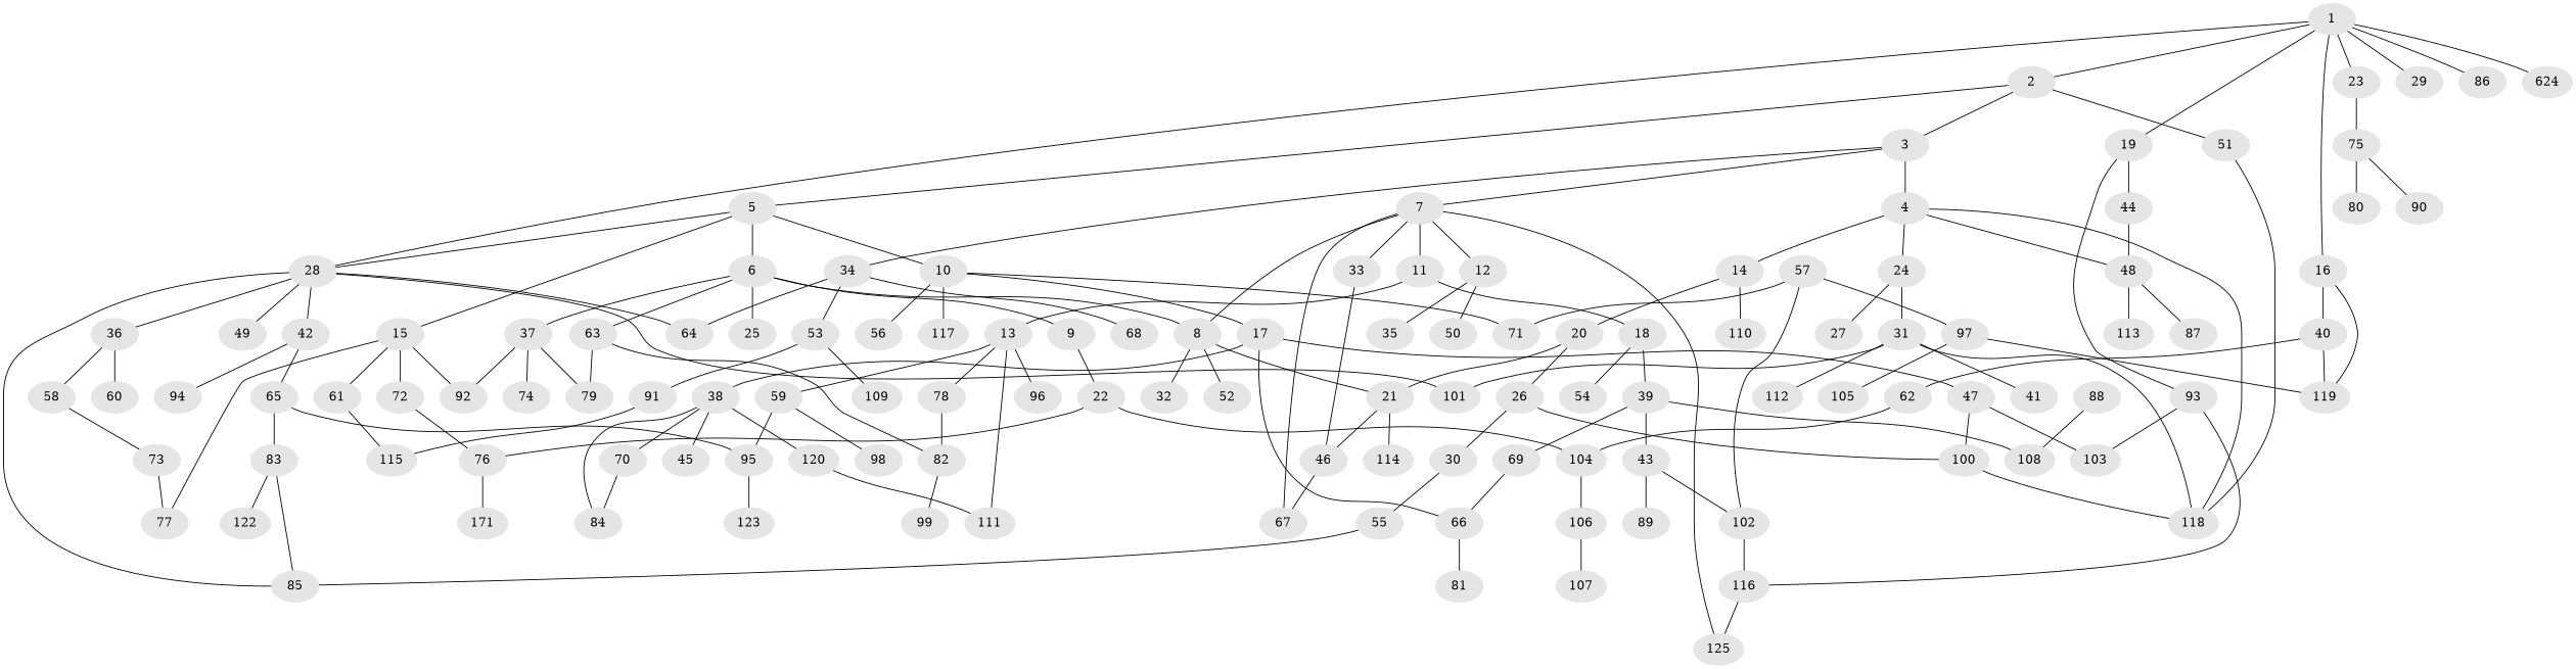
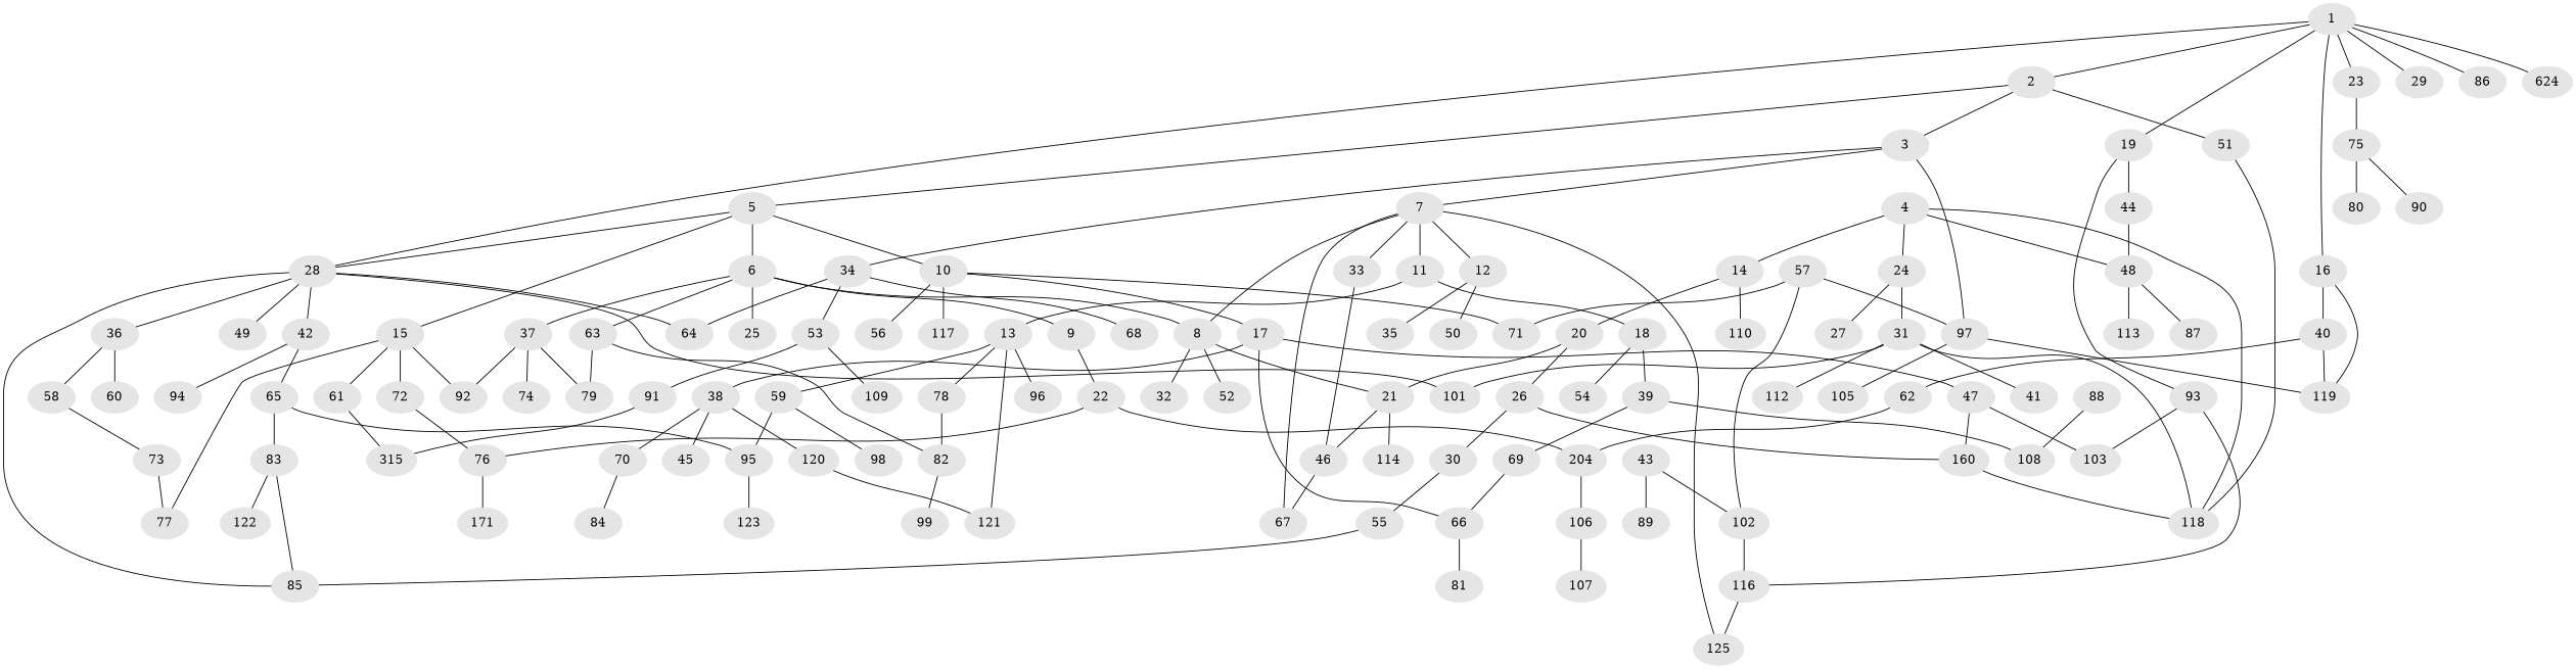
  graph {
    node [color=gray90 style=filled]
    1
    2
    16
    19
    23
    28
    29
    86
    n9 [label=624]
    3
    5
    51
    40
    119
    44
    93
    75
    36
    42
    49
    64
    85
    101
    4
    7
    34
    6
    10
    15
    118
    14
    24
    48
    8
    11
    12
    33
    67
    125
    53
    68
    20
    110
    27
    31
    87
    113
    9
    25
    37
    63
    17
    56
    71
    117
    61
    72
    77
    92
    21
    32
    52
    22
    74
    79
    82
    13
    18
    35
    50
    46
    114
    76
-   104
+   104 [label=204]
    38
    47
    66
    59
    78
    96
-   121 [label=111]
+   121
    39
    54
    95
    98
    26
-   115
+   115 [label=315]
    62
    45
    70
    84
    120
-   100
+   100 [label=160]
    103
    81
    43
    69
    108
    116
    30
    n101 [label=171]
    106
    80
    90
    41
    112
    55
    58
    60
    65
    94
    91
    109
    57
    97
    102
    73
    89
    83
    88
    105
    123
    99
    122
    107
    1 -- 2
    1 -- 16
    1 -- 19
    1 -- 23
    1 -- 28
    1 -- 29
    1 -- 86
    1 -- n9
    2 -- 3
    2 -- 5
    2 -- 51
    16 -- 40
    16 -- 119
    19 -- 44
    19 -- 93
    23 -- 75
    28 -- 36
    28 -- 42
    28 -- 49
    28 -- 64
    28 -- 85
    28 -- 101
-   3 -- 4
+   3 -- 97
    3 -- 7
    3 -- 34
    5 -- 28
    5 -- 6
    5 -- 10
    5 -- 15
    51 -- 118
    40 -- 119
    40 -- 62
    44 -- 48
    93 -- 103
    93 -- 116
    75 -- 80
    75 -- 90
    36 -- 58
    36 -- 60
    42 -- 65
    42 -- 94
    4 -- 118
    4 -- 14
    4 -- 24
    4 -- 48
    7 -- 8
    7 -- 11
    7 -- 12
    7 -- 33
    7 -- 67
    7 -- 125
    34 -- 64
    34 -- 53
    34 -- 68
    6 -- 8
    6 -- 9
    6 -- 25
    6 -- 37
    6 -- 63
    10 -- 17
    10 -- 56
    10 -- 71
    10 -- 117
    15 -- 61
    15 -- 72
    15 -- 77
    15 -- 92
    14 -- 20
    14 -- 110
    24 -- 27
    24 -- 31
    48 -- 87
    48 -- 113
    8 -- 21
    8 -- 32
    8 -- 52
    11 -- 13
    11 -- 18
    12 -- 35
    12 -- 50
    33 -- 46
    53 -- 91
    53 -- 109
    20 -- 21
    20 -- 26
    31 -- 101
    31 -- 118
    31 -- 41
    31 -- 112
    9 -- 22
    37 -- 92
    37 -- 74
    37 -- 79
    63 -- 79
    63 -- 82
    17 -- 38
    17 -- 47
    17 -- 66
    61 -- 115
    72 -- 76
    21 -- 46
    21 -- 114
    22 -- 76
    22 -- 104
    82 -- 99
    13 -- 59
    13 -- 78
    13 -- 96
    13 -- 121
    18 -- 39
    18 -- 54
    46 -- 67
    76 -- n101
    104 -- 106
    38 -- 45
    38 -- 70
-   38 -- 84
    38 -- 120
    47 -- 100
    47 -- 103
    66 -- 81
    59 -- 95
    59 -- 98
    78 -- 82
-   39 -- 43
    39 -- 69
    39 -- 108
    95 -- 123
    26 -- 100
    26 -- 30
    62 -- 104
    70 -- 84
    120 -- 121
    100 -- 118
    43 -- 102
    43 -- 89
    69 -- 66
    116 -- 125
    30 -- 55
    106 -- 107
    55 -- 85
    58 -- 73
    65 -- 95
    65 -- 83
    91 -- 115
    57 -- 71
    57 -- 97
    57 -- 102
    97 -- 119
    97 -- 105
    102 -- 116
    73 -- 77
    83 -- 85
    83 -- 122
    88 -- 108
  }
